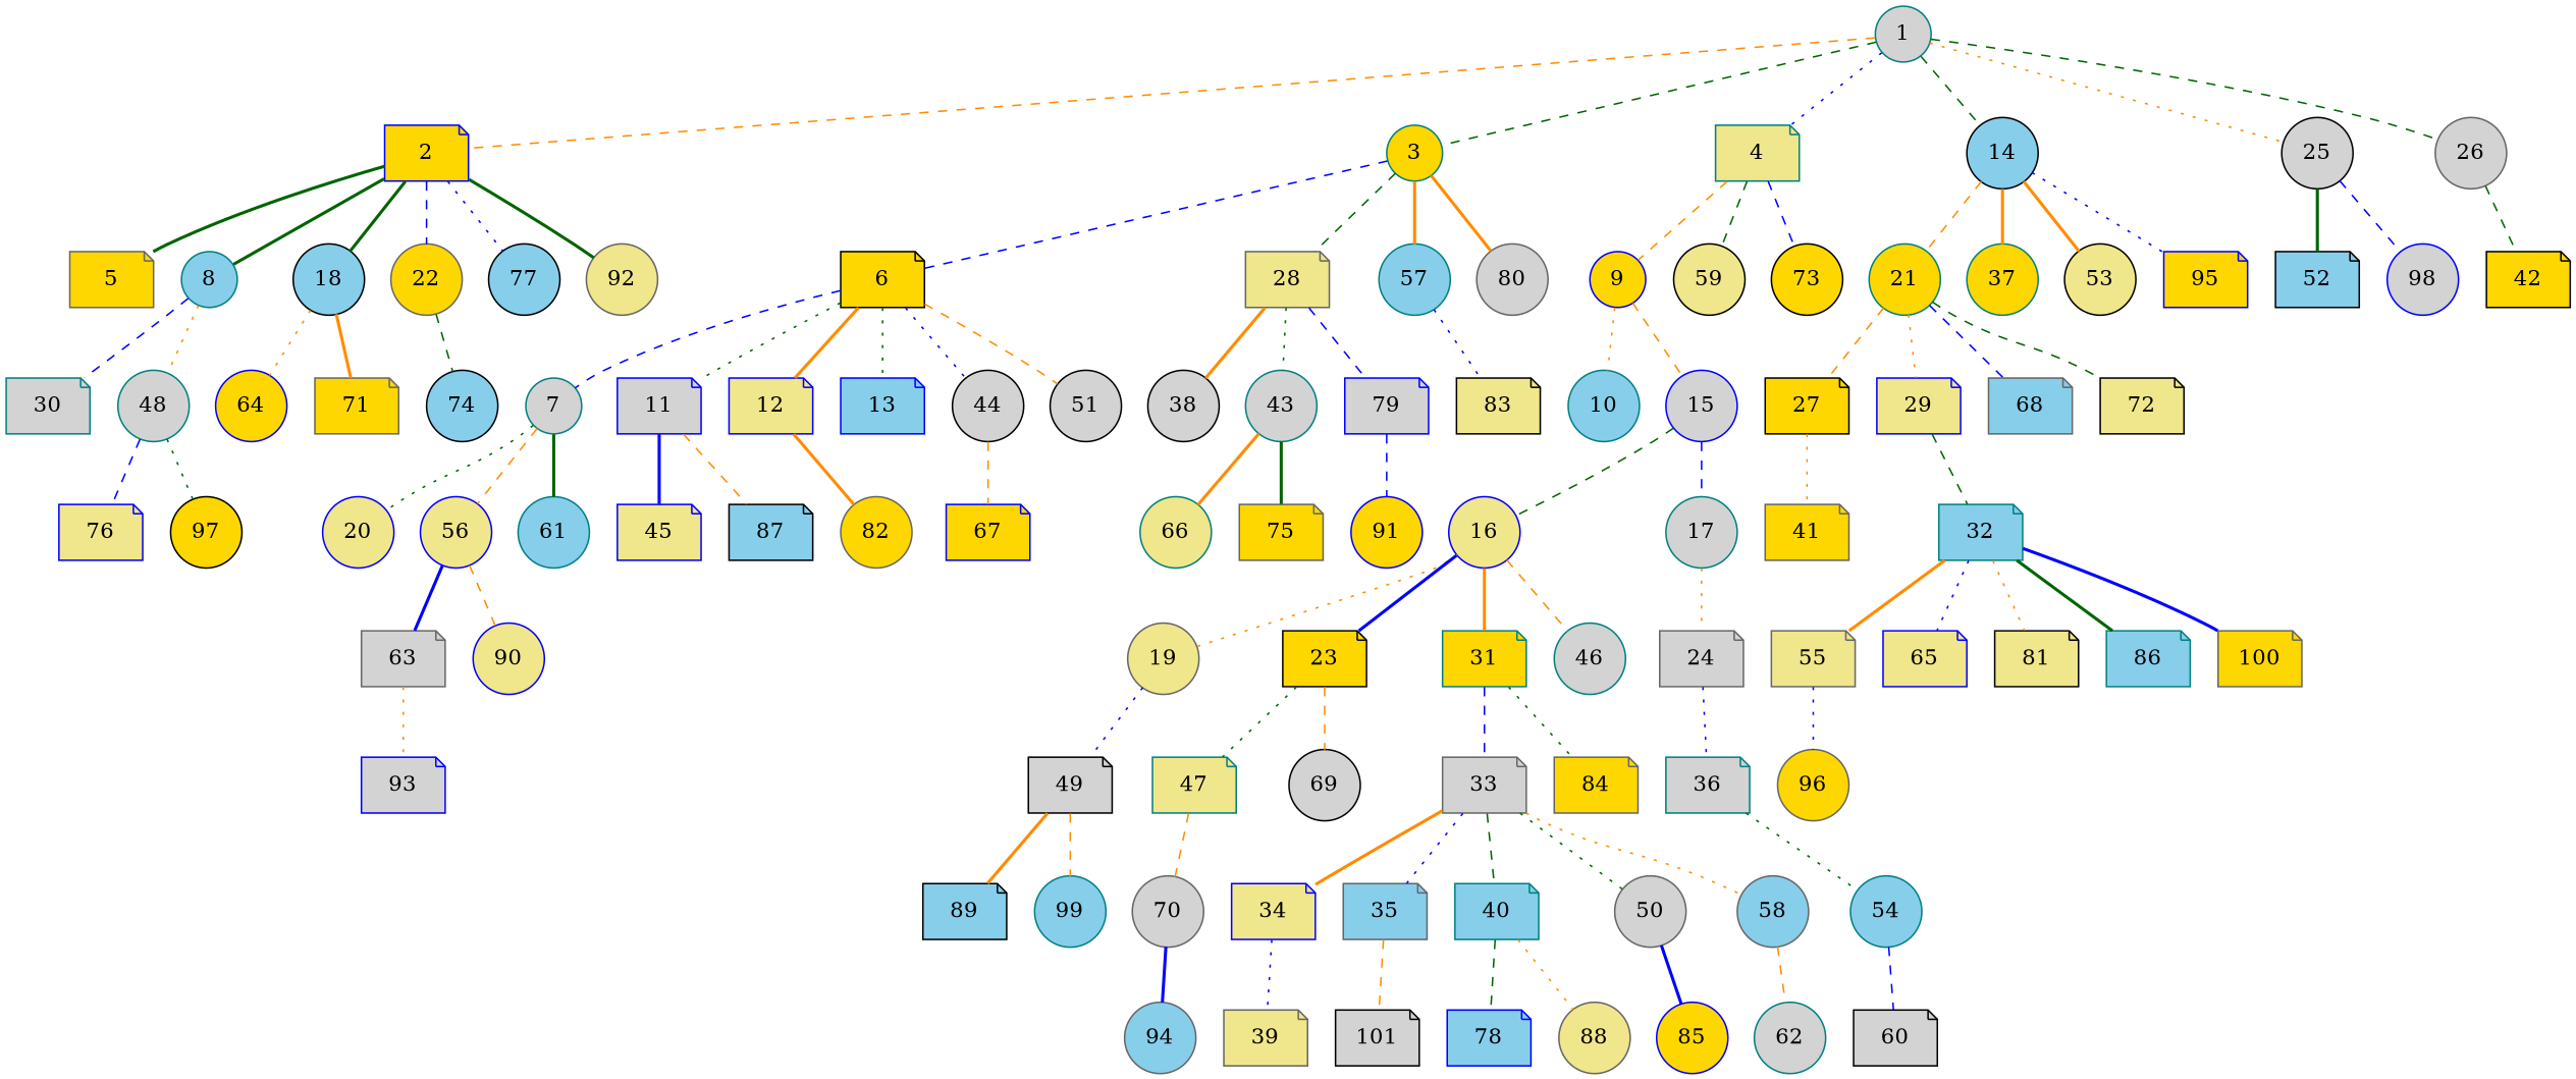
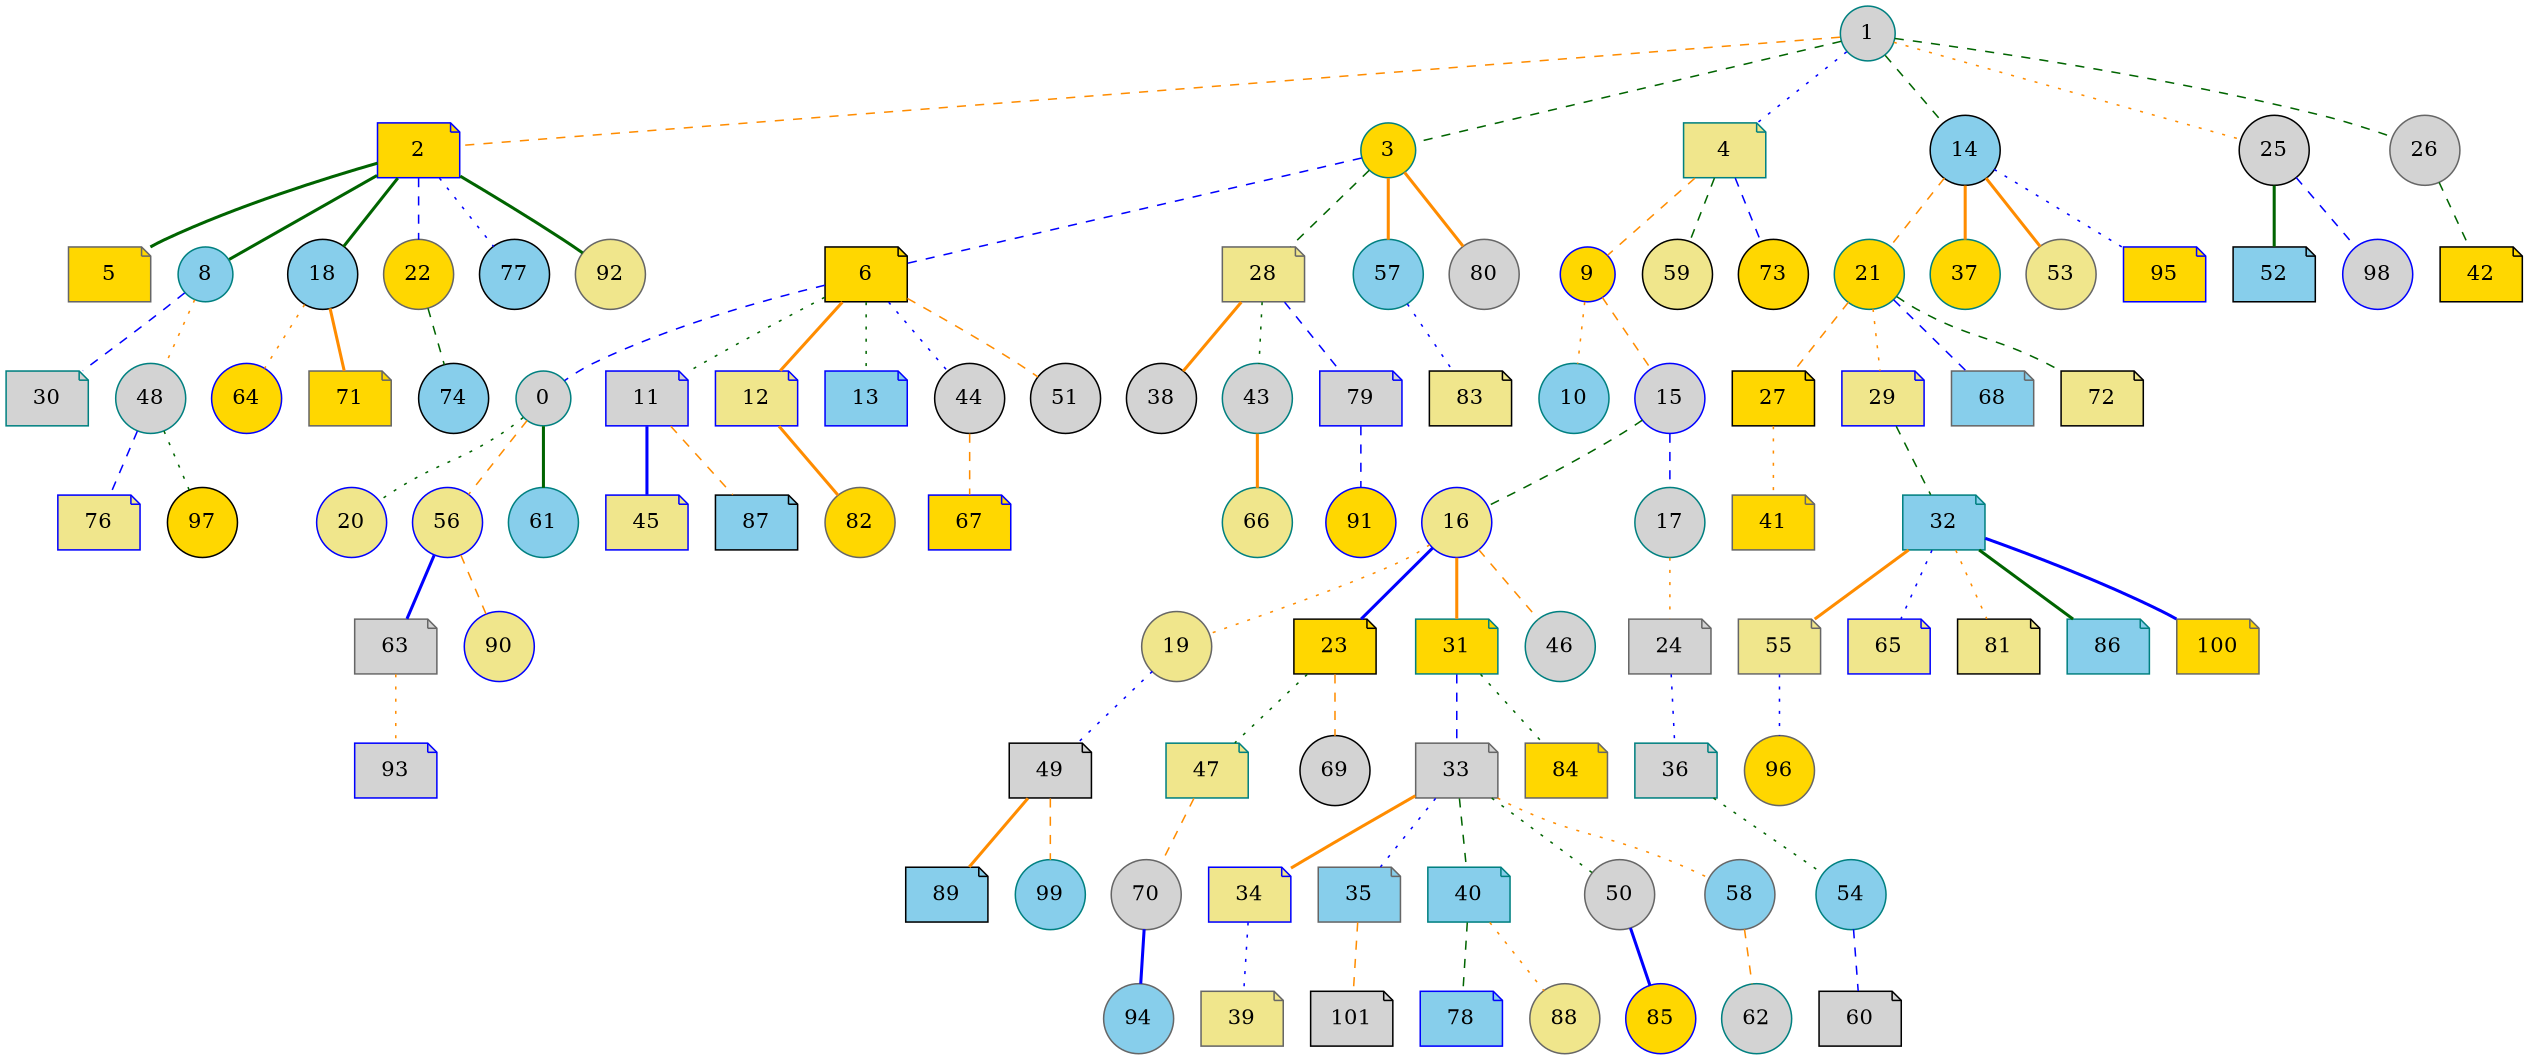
  graph {
    node [color=gray40 fillcolor=lightgrey shape=circle style=filled]
    edge [color=darkorange style=dashed]
    1 [color=teal]
    2 [color=blue fillcolor=gold shape=note]
    3 [color=teal fillcolor=gold]
    4 [color=teal fillcolor=khaki shape=note]
    14 [color=black fillcolor=skyblue]
    25 [color=black]
    26
    5 [fillcolor=gold shape=note]
    8 [color=teal fillcolor=skyblue]
    18 [color=black fillcolor=skyblue]
    22 [fillcolor=gold]
    77 [color=black fillcolor=skyblue]
    92 [fillcolor=khaki]
    6 [color=black fillcolor=gold shape=note]
    28 [fillcolor=khaki shape=note]
    57 [color=teal fillcolor=skyblue]
    80
    9 [color=blue fillcolor=gold]
    59 [color=black fillcolor=khaki]
    73 [color=black fillcolor=gold]
    21 [color=teal fillcolor=gold]
    37 [color=teal fillcolor=gold]
-   53 [color=black fillcolor=khaki]
+   53 [fillcolor=khaki]
    95 [color=blue fillcolor=gold shape=note]
    52 [color=black fillcolor=skyblue shape=note]
    98 [color=blue]
    42 [color=black fillcolor=gold shape=note]
    30 [color=teal shape=note]
    48 [color=teal]
    64 [color=blue fillcolor=gold]
    71 [fillcolor=gold shape=note]
    74 [color=black fillcolor=skyblue]
-   7 [color=teal]
+   7 [color=teal label=0]
    11 [color=blue shape=note]
    12 [color=blue fillcolor=khaki shape=note]
    13 [color=blue fillcolor=skyblue shape=note]
    44 [color=black]
    51 [color=black]
    38 [color=black]
    43 [color=teal]
    79 [color=blue shape=note]
    83 [color=black fillcolor=khaki shape=note]
    10 [color=teal fillcolor=skyblue]
    15 [color=blue]
    20 [color=blue fillcolor=khaki]
    56 [color=blue fillcolor=khaki]
    61 [color=teal fillcolor=skyblue]
    45 [color=blue fillcolor=khaki shape=note]
    87 [color=black fillcolor=skyblue shape=note]
    82 [fillcolor=gold]
    67 [color=blue fillcolor=gold shape=note]
    63 [shape=note]
    90 [color=blue fillcolor=khaki]
    76 [color=blue fillcolor=khaki shape=note]
    97 [color=black fillcolor=gold]
    16 [color=blue fillcolor=khaki]
    17 [color=teal]
    27 [color=black fillcolor=gold shape=note]
    29 [color=blue fillcolor=khaki shape=note]
    68 [fillcolor=skyblue shape=note]
    72 [color=black fillcolor=khaki shape=note]
    19 [fillcolor=khaki]
    23 [color=black fillcolor=gold shape=note]
    31 [color=teal fillcolor=gold shape=note]
    46 [color=teal]
    24 [shape=note]
    49 [color=black shape=note]
    47 [color=teal fillcolor=khaki shape=note]
    69 [color=black]
    33 [shape=note]
    84 [fillcolor=gold shape=note]
    36 [color=teal shape=note]
    89 [color=black fillcolor=skyblue shape=note]
    99 [color=teal fillcolor=skyblue]
    41 [fillcolor=gold shape=note]
    32 [color=teal fillcolor=skyblue shape=note]
    70
    54 [color=teal fillcolor=skyblue]
    66 [color=teal fillcolor=khaki]
-   75 [fillcolor=gold shape=note]
    91 [color=blue fillcolor=gold]
    55 [fillcolor=khaki shape=note]
    65 [color=blue fillcolor=khaki shape=note]
    81 [color=black fillcolor=khaki shape=note]
    86 [color=teal fillcolor=skyblue shape=note]
    100 [fillcolor=gold shape=note]
    34 [color=blue fillcolor=khaki shape=note]
    35 [fillcolor=skyblue shape=note]
    40 [color=teal fillcolor=skyblue shape=note]
    50
    58 [fillcolor=skyblue]
    96 [fillcolor=gold]
    39 [fillcolor=khaki shape=note]
    101 [color=black shape=note]
    78 [color=blue fillcolor=skyblue shape=note]
    88 [fillcolor=khaki]
    85 [color=blue fillcolor=gold]
    62 [color=teal]
    60 [color=black shape=note]
    94 [fillcolor=skyblue]
    93 [color=blue shape=note]
    1 -- 2
    1 -- 3 [color=darkgreen]
    1 -- 4 [color=blue style=dotted]
    1 -- 14 [color=darkgreen]
    1 -- 25 [style=dotted]
    1 -- 26 [color=darkgreen]
    2 -- 5 [color=darkgreen style=bold]
    2 -- 8 [color=darkgreen style=bold]
    2 -- 18 [color=darkgreen style=bold]
    2 -- 22 [color=blue]
    2 -- 77 [color=blue style=dotted]
    2 -- 92 [color=darkgreen style=bold]
    3 -- 6 [color=blue]
    3 -- 28 [color=darkgreen]
    3 -- 57 [style=bold]
    3 -- 80 [style=bold]
    4 -- 9
    4 -- 59 [color=darkgreen]
    4 -- 73 [color=blue]
    14 -- 21
    14 -- 37 [style=bold]
    14 -- 53 [style=bold]
    14 -- 95 [color=blue style=dotted]
    25 -- 52 [color=darkgreen style=bold]
    25 -- 98 [color=blue]
    26 -- 42 [color=darkgreen]
    8 -- 30 [color=blue]
    8 -- 48 [style=dotted]
    18 -- 64 [style=dotted]
    18 -- 71 [style=bold]
    22 -- 74 [color=darkgreen]
    6 -- 7 [color=blue]
    6 -- 11 [color=darkgreen style=dotted]
    6 -- 12 [style=bold]
    6 -- 13 [color=darkgreen style=dotted]
    6 -- 44 [color=blue style=dotted]
    6 -- 51
    28 -- 38 [style=bold]
    28 -- 43 [color=darkgreen style=dotted]
    28 -- 79 [color=blue]
    57 -- 83 [color=blue style=dotted]
    9 -- 10 [style=dotted]
    9 -- 15
    21 -- 27
    21 -- 29 [style=dotted]
    21 -- 68 [color=blue]
    21 -- 72 [color=darkgreen]
    48 -- 76 [color=blue]
    48 -- 97 [color=darkgreen style=dotted]
    7 -- 20 [color=darkgreen style=dotted]
    7 -- 56
    7 -- 61 [color=darkgreen style=bold]
    11 -- 45 [color=blue style=bold]
    11 -- 87
    12 -- 82 [style=bold]
    44 -- 67
    43 -- 66 [style=bold]
-   43 -- 75 [color=darkgreen style=bold]
    79 -- 91 [color=blue]
    15 -- 16 [color=darkgreen]
    15 -- 17 [color=blue]
    56 -- 63 [color=blue style=bold]
    56 -- 90
    63 -- 93 [style=dotted]
    16 -- 19 [style=dotted]
    16 -- 23 [color=blue style=bold]
    16 -- 31 [style=bold]
    16 -- 46
    17 -- 24 [style=dotted]
    27 -- 41 [style=dotted]
    29 -- 32 [color=darkgreen]
    19 -- 49 [color=blue style=dotted]
    23 -- 47 [color=darkgreen style=dotted]
    23 -- 69
    31 -- 33 [color=blue]
    31 -- 84 [color=darkgreen style=dotted]
    24 -- 36 [color=blue style=dotted]
    49 -- 89 [style=bold]
    49 -- 99
    47 -- 70
    33 -- 34 [style=bold]
    33 -- 35 [color=blue style=dotted]
    33 -- 40 [color=darkgreen]
    33 -- 50 [color=darkgreen style=dotted]
    33 -- 58 [style=dotted]
    36 -- 54 [color=darkgreen style=dotted]
    32 -- 55 [style=bold]
    32 -- 65 [color=blue style=dotted]
    32 -- 81 [style=dotted]
    32 -- 86 [color=darkgreen style=bold]
    32 -- 100 [color=blue style=bold]
    70 -- 94 [color=blue style=bold]
    54 -- 60 [color=blue]
    55 -- 96 [color=blue style=dotted]
    34 -- 39 [color=blue style=dotted]
    35 -- 101
    40 -- 78 [color=darkgreen]
    40 -- 88 [style=dotted]
    50 -- 85 [color=blue style=bold]
    58 -- 62
  }
